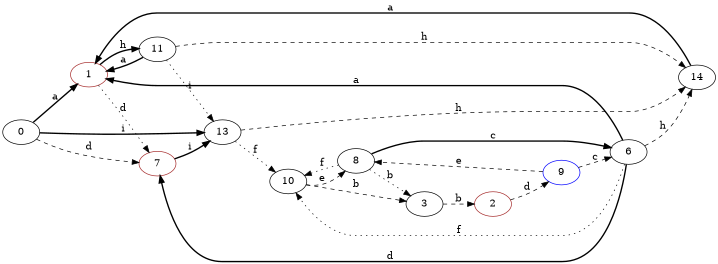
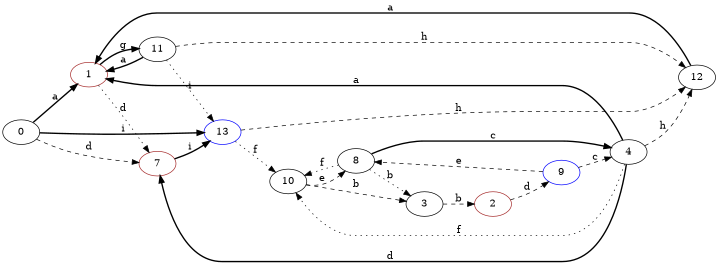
  strict digraph {
    rankdir=LR
    node [color=black]
    edge [style=dashed]
    1 [color=brown]
    7 [color=brown]
    11
-   13
-   12 [label=14]
+   13 [color=blue]
+   12
    2 [color=brown]
    9 [color=blue]
-   4 [label=6]
+   4
    8
    3
    10
    0
    1 -> 7 [label=d style=dotted]
-   1 -> 11 [label=h style=bold]
+   1 -> 11 [label=g style=bold]
    7 -> 13 [label=i style=bold]
    11 -> 1 [label=a style=bold]
    11 -> 13 [label=i style=dotted]
    11 -> 12 [label=h]
    13 -> 12 [label=h]
    13 -> 10 [label=f style=dotted]
    12 -> 1 [label=a style=bold]
    2 -> 9 [label=d]
    9 -> 4 [label=c]
    9 -> 8 [label=e]
    4 -> 1 [label=a style=bold]
    4 -> 7 [label=d style=bold]
    4 -> 12 [label=h]
    4 -> 10 [label=f style=dotted]
    8 -> 4 [label=c style=bold]
    8 -> 3 [label=b style=dotted]
    8 -> 10 [label=f style=dotted]
    3 -> 2 [label=b]
    10 -> 8 [label=e]
    10 -> 3 [label=b]
    0 -> 1 [label=a style=bold]
    0 -> 7 [label=d]
    0 -> 13 [label=i style=bold]
  }
